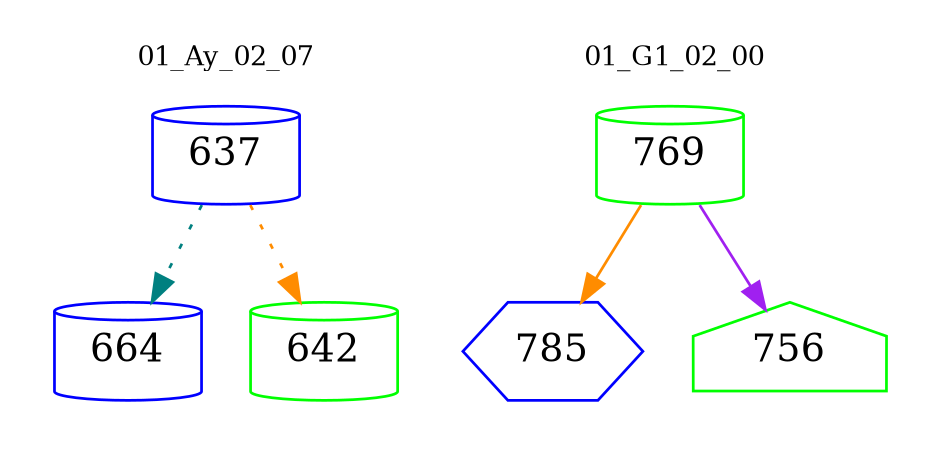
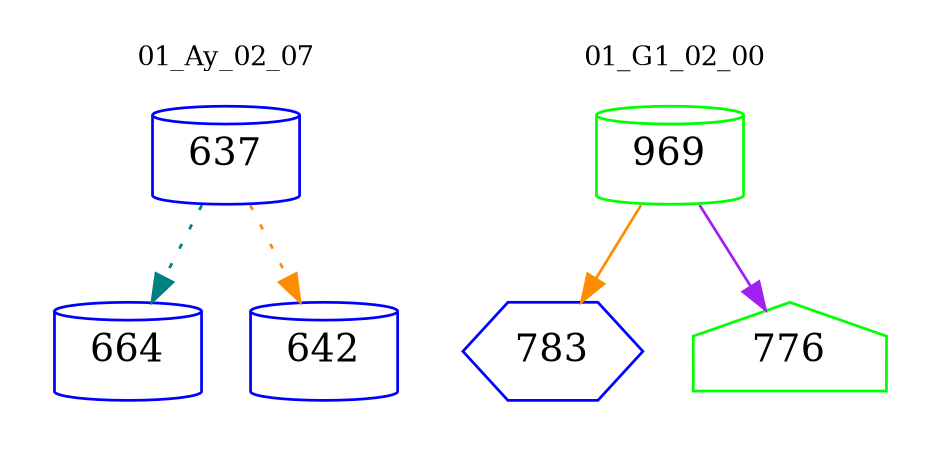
  digraph {
    node [color=blue shape=cylinder]
    edge [color=darkorange style=dotted]
    n1 [label=637]
    n2 [label=664]
-   n3 [color=green label=642]
-   n4 [color=green label=769]
-   n5 [label=785 shape=hexagon]
-   n6 [color=green label=756 shape=house]
+   n3 [label=642]
+   n4 [color=green label=969]
+   n5 [label=783 shape=hexagon]
+   n6 [color=green label=776 shape=house]
    subgraph cluster_1 {
      color=white
      fontsize=10
      label="01_Ay_02_07"
      n1
      n2
      n3
    }
    subgraph cluster_2 {
      color=white
      fontsize=10
      label="01_G1_02_00"
      n4
      n5
      n6
    }
    n1 -> n2 [color=teal]
    n1 -> n3
    n4 -> n5 [style=solid]
    n4 -> n6 [color=purple style=solid]
  }
